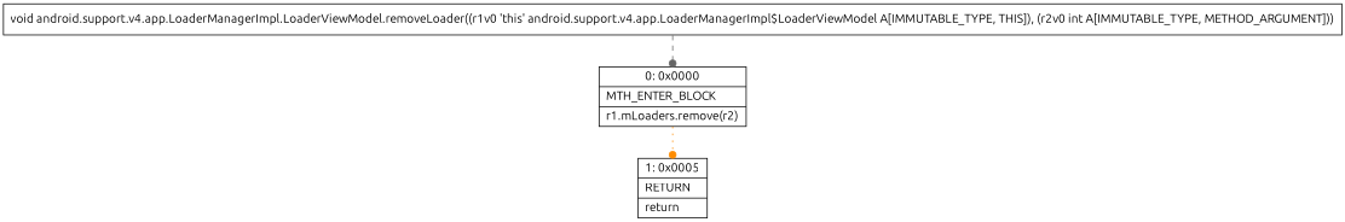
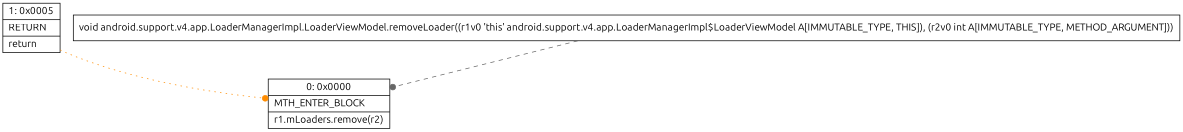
  digraph {
    fontname=Ubuntu
    node [shape=record fontname=Ubuntu]
    edge [arrowhead=dot fontname=Ubuntu]
    n1 [label="{0\:\ 0x0000|MTH_ENTER_BLOCK\l|r1.mLoaders.remove(r2)\l}"]
    n2 [label="{1\:\ 0x0005|RETURN\l|return\l}"]
    n3 [label="{void android.support.v4.app.LoaderManagerImpl.LoaderViewModel.removeLoader((r1v0 'this' android.support.v4.app.LoaderManagerImpl$LoaderViewModel A[IMMUTABLE_TYPE, THIS]), (r2v0 int A[IMMUTABLE_TYPE, METHOD_ARGUMENT])) }"]
-   n1 -> n2 [color=darkorange style=dotted]
+   n2 -> n1 [color=darkorange style=dotted]
    n3 -> n1 [color=gray40 style=dashed]
  }
